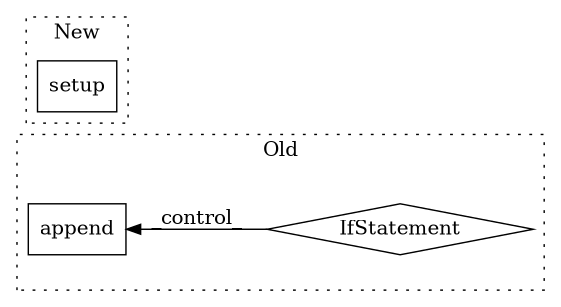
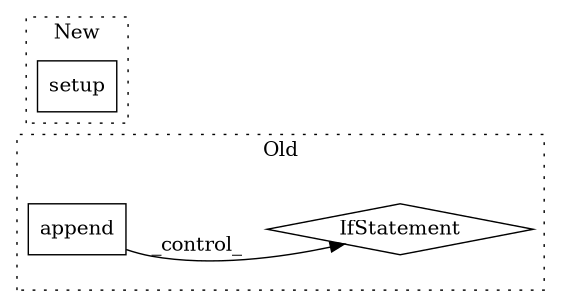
  digraph {
    rankdir=LR
    node [a=32 shape=box]
    n1 [l="7,1" label=append s="1669,1692"]
    n2 [a=25 l="4,2" label=IfStatement s="1469,1488" shape=diamond]
    n3 [l="6,1" label=setup s="872,1641"]
    subgraph cluster_1 {
      label=Old
      style=dotted
      n1
      n2
    }
    subgraph cluster_2 {
      label=New
      style=dotted
      n3
    }
-   n2 -> n1 [label=_control_]
+   n1 -> n2 [label=_control_]
  }
